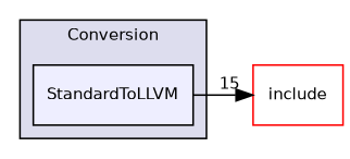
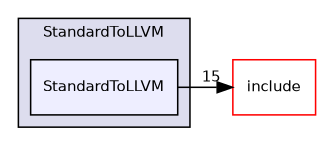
  digraph {
    compound=true
    rankdir=LR
    node [fontname=Helvetica fontsize=10 shape=box]
    n1 [fillcolor="#eeeeff" label=StandardToLLVM pencolor=black style=filled]
    n2 [color=red label=include]
    subgraph cluster_1 {
      bgcolor="#ddddee"
      fontname=Helvetica
      fontsize=10
-     label=Conversion
+     label=StandardToLLVM
      pencolor=black
      n1
    }
    n1 -> n2 [headlabel=15 labeldistance=1.5 labelfontname=Helvetica labelfontsize=10]
  }
